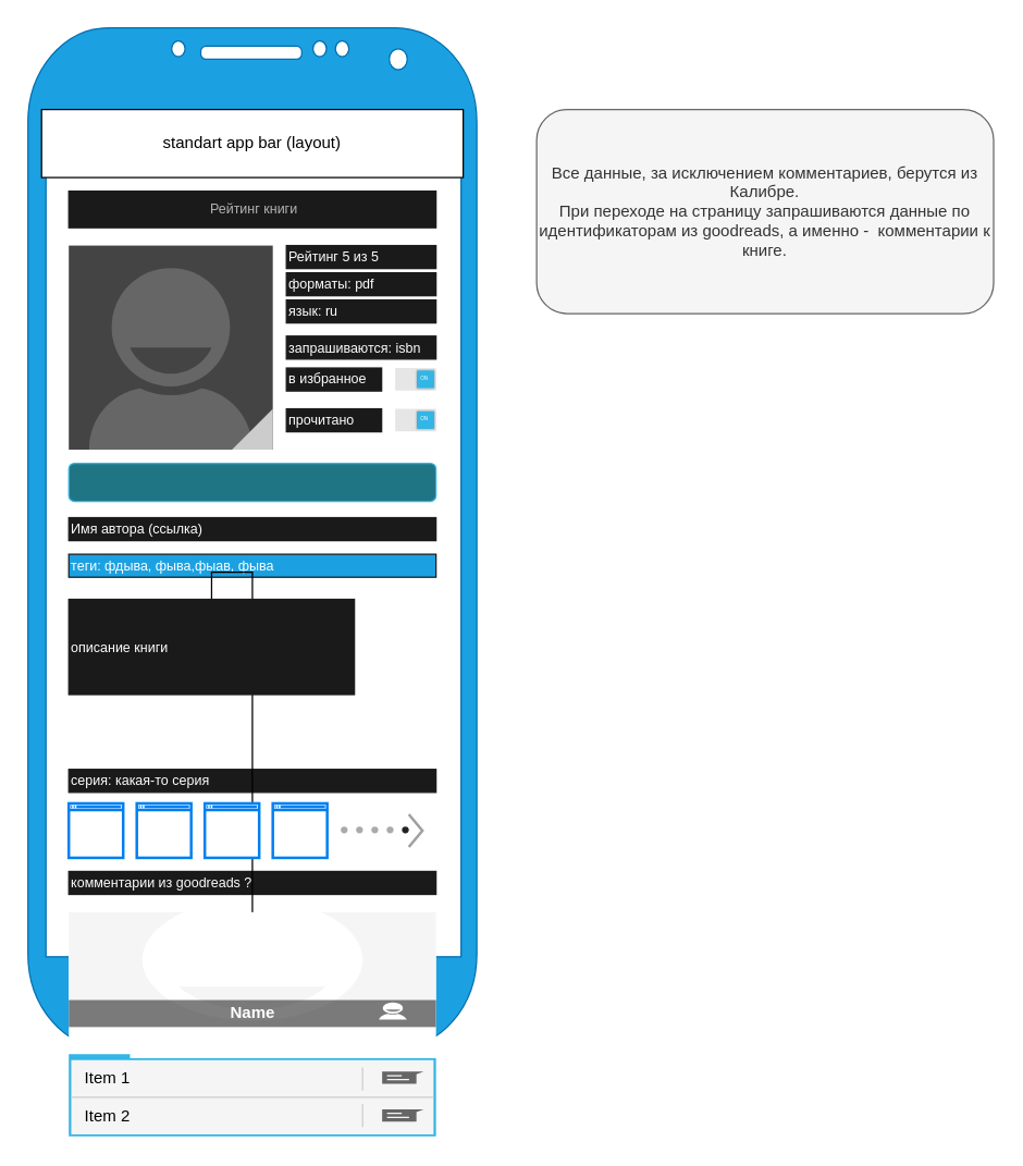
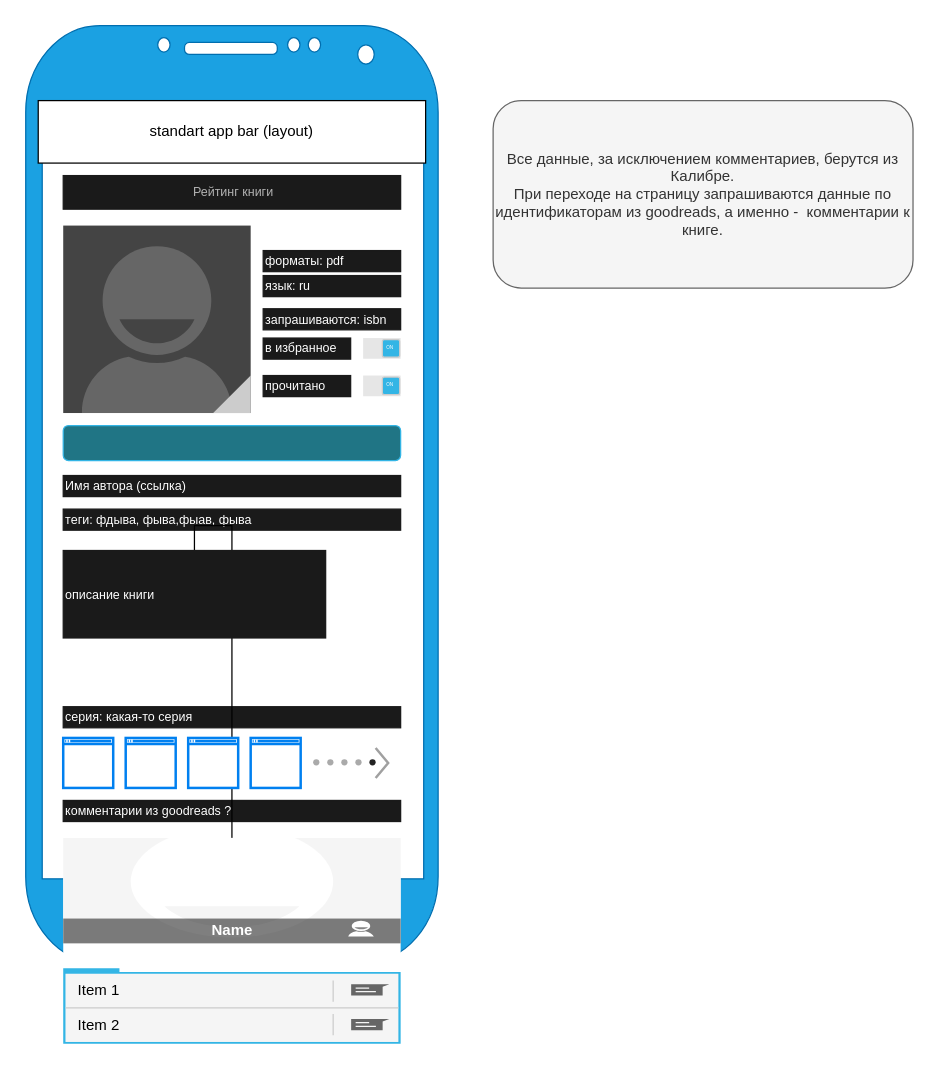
  <mxCell id="0" />
  <mxCell id="1" parent="0" />
  <mxCell id="2" value="" style="verticalLabelPosition=bottom;verticalAlign=top;html=1;shadow=0;dashed=0;strokeWidth=1;shape=mxgraph.android.phone2;strokeColor=#006EAF;fillColor=#1ba1e2;fontColor=#ffffff;" parent="1" vertex="1"><mxGeometry x="20" y="20" width="330" height="750" as="geometry" /></mxCell>
  <mxCell id="3" value="standart app bar (layout)" style="rounded=0;whiteSpace=wrap;html=1;" parent="1" vertex="1"><mxGeometry x="30" y="80" width="310" height="50" as="geometry" /></mxCell>
  <mxCell id="4" value="&amp;nbsp;Рейтинг книги" style="whiteSpace=wrap;html=1;shadow=0;dashed=0;fontSize=10;align=center;fillColor=#1A1A1A;strokeColor=#1A1A1A;fontColor=#B3B3B3;" parent="1" vertex="1"><mxGeometry x="50" y="140" width="270" height="26.88" as="geometry" /></mxCell>
  <mxCell id="5" value="" style="verticalLabelPosition=bottom;verticalAlign=top;html=1;shadow=0;dashed=0;strokeWidth=1;shape=mxgraph.android.contact_badge_normal;" parent="1" vertex="1"><mxGeometry x="50" y="180" width="150" height="150" as="geometry" /></mxCell>
- <mxCell id="6" value="Рейтинг 5 из 5" style="whiteSpace=wrap;html=1;shadow=0;dashed=0;fontSize=10;align=left;fillColor=#1A1A1A;strokeColor=#1A1A1A;fontColor=#FFFFFF;" parent="1" vertex="1"><mxGeometry x="210" y="180" width="110" height="16.88" as="geometry" /></mxCell>
  <mxCell id="7" value="комментарии из goodreads ?" style="whiteSpace=wrap;html=1;shadow=0;dashed=0;fontSize=10;align=left;fillColor=#1A1A1A;strokeColor=#1A1A1A;fontColor=#FFFFFF;" parent="1" vertex="1"><mxGeometry x="50" y="640" width="270" height="16.88" as="geometry" /></mxCell>
  <mxCell id="8" value="серия: какая-то серия" style="whiteSpace=wrap;html=1;shadow=0;dashed=0;fontSize=10;align=left;fillColor=#1A1A1A;strokeColor=#1A1A1A;fontColor=#FFFFFF;" parent="1" vertex="1"><mxGeometry x="50" y="565" width="270" height="16.88" as="geometry" /></mxCell>
  <mxCell id="9" value="Имя автора (ссылка)" style="whiteSpace=wrap;html=1;shadow=0;dashed=0;fontSize=10;align=left;fillColor=#1A1A1A;strokeColor=#1A1A1A;fontColor=#FFFFFF;" parent="1" vertex="1"><mxGeometry x="50" y="380" width="270" height="16.88" as="geometry" /></mxCell>
- <mxCell id="10" value="теги: фдыва, фыва,фыав, фыва" style="whiteSpace=wrap;html=1;shadow=0;dashed=0;fontSize=10;align=left;fillColor=#1ba1e2;strokeColor=#1A1A1A;fontColor=#FFFFFF;" parent="1" vertex="1"><mxGeometry x="50" y="406.88" width="270" height="16.88" as="geometry" /></mxCell>
+ <mxCell id="10" value="теги: фдыва, фыва,фыав, фыва" style="whiteSpace=wrap;html=1;shadow=0;dashed=0;fontSize=10;align=left;fillColor=#1A1A1A;strokeColor=#1A1A1A;fontColor=#FFFFFF;" parent="1" vertex="1"><mxGeometry x="50" y="406.88" width="270" height="16.88" as="geometry" /></mxCell>
  <mxCell id="11" style="edgeStyle=orthogonalEdgeStyle;rounded=0;orthogonalLoop=1;jettySize=auto;html=1;" edge="1" parent="1" source="12" target="2"><mxGeometry relative="1" as="geometry" /></mxCell>
  <mxCell id="12" value="описание книги" style="whiteSpace=wrap;html=1;shadow=0;dashed=0;fontSize=10;align=left;fillColor=#1A1A1A;strokeColor=#1A1A1A;fontColor=#FFFFFF;" parent="1" vertex="1"><mxGeometry x="50" y="440" width="210" height="70" as="geometry" /></mxCell>
  <mxCell id="13" value="" style="html=1;verticalLabelPosition=bottom;align=center;labelBackgroundColor=#ffffff;verticalAlign=top;strokeWidth=2;strokeColor=#0080F0;shadow=0;dashed=0;shape=mxgraph.ios7.icons.window;" parent="1" vertex="1"><mxGeometry x="50" y="590" width="40" height="40" as="geometry" /></mxCell>
  <mxCell id="14" value="" style="html=1;verticalLabelPosition=bottom;align=center;labelBackgroundColor=#ffffff;verticalAlign=top;strokeWidth=2;strokeColor=#0080F0;shadow=0;dashed=0;shape=mxgraph.ios7.icons.window;" parent="1" vertex="1"><mxGeometry x="100" y="590" width="40" height="40" as="geometry" /></mxCell>
  <mxCell id="15" value="" style="html=1;verticalLabelPosition=bottom;align=center;labelBackgroundColor=#ffffff;verticalAlign=top;strokeWidth=2;strokeColor=#0080F0;shadow=0;dashed=0;shape=mxgraph.ios7.icons.window;" parent="1" vertex="1"><mxGeometry x="150" y="590" width="40" height="40" as="geometry" /></mxCell>
  <mxCell id="16" value="" style="html=1;verticalLabelPosition=bottom;align=center;labelBackgroundColor=#ffffff;verticalAlign=top;strokeWidth=2;strokeColor=#0080F0;shadow=0;dashed=0;shape=mxgraph.ios7.icons.window;" parent="1" vertex="1"><mxGeometry x="200" y="590" width="40" height="40" as="geometry" /></mxCell>
  <mxCell id="17" value="форматы: pdf" style="whiteSpace=wrap;html=1;shadow=0;dashed=0;fontSize=10;align=left;fillColor=#1A1A1A;strokeColor=#1A1A1A;fontColor=#FFFFFF;" parent="1" vertex="1"><mxGeometry x="210" y="200" width="110" height="16.88" as="geometry" /></mxCell>
  <mxCell id="18" value="запрашиваются: isbn" style="whiteSpace=wrap;html=1;shadow=0;dashed=0;fontSize=10;align=left;fillColor=#1A1A1A;strokeColor=#1A1A1A;fontColor=#FFFFFF;" parent="1" vertex="1"><mxGeometry x="210" y="246.56" width="110" height="16.88" as="geometry" /></mxCell>
  <mxCell id="19" value="" style="html=1;verticalLabelPosition=bottom;labelBackgroundColor=#ffffff;verticalAlign=top;shadow=0;dashed=0;strokeWidth=2;shape=mxgraph.ios7.misc.more;strokeColor=#a0a0a0;" parent="1" vertex="1"><mxGeometry x="300" y="598" width="10" height="24" as="geometry" /></mxCell>
  <mxCell id="20" value="" style="html=1;verticalLabelPosition=bottom;labelBackgroundColor=#ffffff;verticalAlign=top;shadow=0;dashed=0;strokeWidth=1;shape=mxgraph.ios7ui.pageControl;fillColor=#222222;strokeColor=#aaaaaa;" parent="1" vertex="1"><mxGeometry x="250" y="607" width="50" height="5" as="geometry" /></mxCell>
  <mxCell id="21" value="" style="strokeWidth=1;html=1;shadow=0;dashed=0;shape=mxgraph.android.quick_contact;" parent="1" vertex="1"><mxGeometry x="50" y="670" width="270" height="165" as="geometry" /></mxCell>
  <mxCell id="22" value="Name" style="strokeWidth=1;html=1;shadow=0;dashed=0;shape=mxgraph.android.anchor;rSize=0;fontStyle=1;fontColor=#FFFFFF;" parent="21" vertex="1"><mxGeometry y="65.0" width="270" height="18" as="geometry" /></mxCell>
  <mxCell id="23" value="Item 1" style="strokeWidth=1;html=1;shadow=0;dashed=0;shape=mxgraph.android.anchor;rSize=0;align=left;spacingLeft=10;" parent="21" vertex="1"><mxGeometry y="108.0" width="216" height="28.0" as="geometry" /></mxCell>
  <mxCell id="24" value="Item 2" style="strokeWidth=1;html=1;shadow=0;dashed=0;shape=mxgraph.android.anchor;rSize=0;align=left;spacingLeft=10;" parent="21" vertex="1"><mxGeometry y="136" width="216" height="28.0" as="geometry" /></mxCell>
  <mxCell id="25" value="Все данные, за исключением комментариев, берутся из Калибре.&lt;br&gt;При переходе на страницу запрашиваются данные по идентификаторам из goodreads, а именно -&amp;nbsp; комментарии к книге." style="rounded=1;whiteSpace=wrap;html=1;fillColor=#f5f5f5;strokeColor=#666666;fontColor=#333333;" parent="1" vertex="1"><mxGeometry x="394" y="80" width="336" height="150" as="geometry" /></mxCell>
  <mxCell id="26" value="язык: ru" style="whiteSpace=wrap;html=1;shadow=0;dashed=0;fontSize=10;align=left;fillColor=#1A1A1A;strokeColor=#1A1A1A;fontColor=#FFFFFF;" vertex="1" parent="1"><mxGeometry x="210" y="220" width="110" height="16.88" as="geometry" /></mxCell>
  <mxCell id="27" value="" style="strokeWidth=1;html=1;shadow=0;dashed=0;shape=mxgraph.android.rect;rounded=1;fillColor=#207585;strokeColor=#33b5e5;" vertex="1" parent="1"><mxGeometry x="50" y="340" width="270" height="28" as="geometry" /></mxCell>
  <mxCell id="28" value="" style="verticalLabelPosition=bottom;verticalAlign=top;html=1;shadow=0;dashed=0;strokeWidth=1;shape=mxgraph.android.switch_on;fillColor=#E6E6E6;" vertex="1" parent="1"><mxGeometry x="290" y="270" width="30" height="16.56" as="geometry" /></mxCell>
  <mxCell id="29" value="в избранное" style="whiteSpace=wrap;html=1;shadow=0;dashed=0;fontSize=10;align=left;fillColor=#1A1A1A;strokeColor=#1A1A1A;fontColor=#FFFFFF;" vertex="1" parent="1"><mxGeometry x="210" y="270" width="70" height="16.88" as="geometry" /></mxCell>
  <mxCell id="30" value="прочитано" style="whiteSpace=wrap;html=1;shadow=0;dashed=0;fontSize=10;align=left;fillColor=#1A1A1A;strokeColor=#1A1A1A;fontColor=#FFFFFF;" vertex="1" parent="1"><mxGeometry x="210" y="300" width="70" height="16.88" as="geometry" /></mxCell>
  <mxCell id="31" value="" style="verticalLabelPosition=bottom;verticalAlign=top;html=1;shadow=0;dashed=0;strokeWidth=1;shape=mxgraph.android.switch_on;fillColor=#E6E6E6;" vertex="1" parent="1"><mxGeometry x="290" y="300" width="30" height="16.56" as="geometry" /></mxCell>
